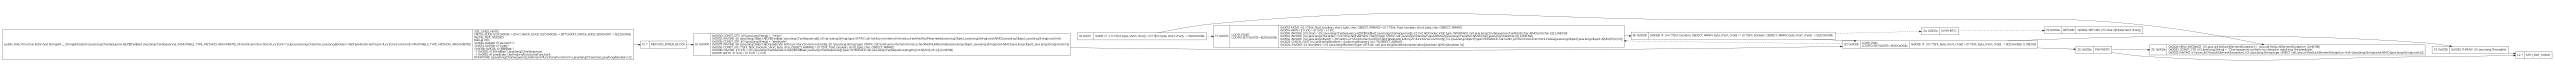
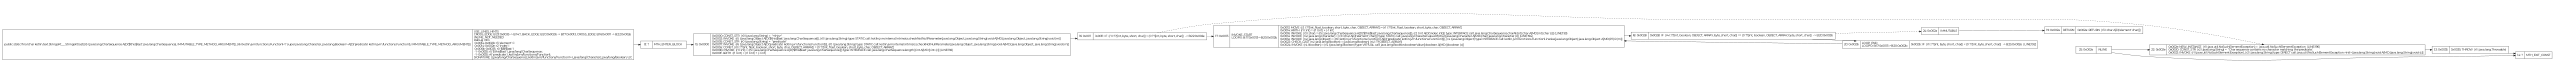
  digraph {
    fontname=Montserrat
    rankdir=LR
    node [fontname=Montserrat shape=record]
    edge [fontname=Montserrat]
-   n1 [label="{13\:\ ?|METHOD_ENTER_BLOCK\l}"]
+   n1 [label="{13\:\ ?|MTH_ENTER_BLOCK\l}"]
    n2 [label="{15\:\ 0x0000|0x0000: CONST_STR  (r0 I:java.lang.String) =  \"\<this\>\" \l0x0002: INVOKE  (r5 I:java.lang.Object A[D('$this$last' java.lang.CharSequence)]), (r0 I:java.lang.String) type: STATIC call: kotlin.jvm.internal.Intrinsics.checkNotNullParameter(java.lang.Object, java.lang.String):void A[MD:(java.lang.Object, java.lang.String):void (m)]\l0x0005: CONST_STR  (r0 I:java.lang.String) =  \"predicate\" \l0x0007: INVOKE  (r6 I:java.lang.Object A[D('predicate' kotlin.jvm.functions.Function1)]), (r0 I:java.lang.String) type: STATIC call: kotlin.jvm.internal.Intrinsics.checkNotNullParameter(java.lang.Object, java.lang.String):void A[MD:(java.lang.Object, java.lang.String):void (m)]\l0x000a: CONST  (r0 I:??[int, float, boolean, short, byte, char, OBJECT, ARRAY]) = (0 ??[int, float, boolean, short, byte, char, OBJECT, ARRAY]) \l0x000b: INVOKE  (r1 I:int) = (r5 I:java.lang.CharSequence A[D('$this$last' java.lang.CharSequence)]) type: INTERFACE call: java.lang.CharSequence.length():int A[MD:():int (c)] (LINE:192)\l0x000f: ARITH  (r1 I:int) = (r1 I:int) + (\-1 int) \l}"]
    n3 [label="{16\:\ 0x0011|0x0011: IF  (r1 I:??[int, byte, short, char]) \< (0 ??[int, byte, short, char])  \-\> B:22:0x002e \l}"]
-   n4 [label="{17\:\ 0x0013|LOOP_START\lLOOP:0: B:17:0x0013\-\>B:20:0x002b\l|0x0013: MOVE  (r2 I:??[int, float, boolean, short, byte, char, OBJECT, ARRAY]) = (r1 I:??[int, float, boolean, short, byte, char, OBJECT, ARRAY]) \l0x0014: ARITH  (r1 I:int) = (r1 I:int) + (\-1 int) \l0x0016: INVOKE  (r3 I:char) = (r5 I:java.lang.CharSequence A[D('$this$last' java.lang.CharSequence)]), (r2 I:int A[D('index' int)]) type: INTERFACE call: java.lang.CharSequence.charAt(int):char A[MD:(int):char (c)] (LINE:193)\l0x001a: INVOKE  (r4 I:java.lang.Character) = (r3 I:char A[D('element' char)]) type: STATIC call: java.lang.Character.valueOf(char):java.lang.Character A[MD:(char):java.lang.Character (c)] (LINE:194)\l0x001e: INVOKE  (r4 I:java.lang.Object) = (r6 I:kotlin.jvm.functions.Function1 A[D('predicate' kotlin.jvm.functions.Function1)]), (r4 I:java.lang.Object) type: INTERFACE call: kotlin.jvm.functions.Function1.invoke(java.lang.Object):java.lang.Object A[MD:(P1):R (m)]\l0x0022: CHECK_CAST (r4 I:java.lang.Boolean) = (java.lang.Boolean) (r4 I:??[OBJECT, ARRAY]) \l0x0024: INVOKE  (r4 I:boolean) = (r4 I:java.lang.Boolean) type: VIRTUAL call: java.lang.Boolean.booleanValue():boolean A[MD:():boolean (c)]\l}"]
+   n4 [label="{17\:\ 0x0013|INVOKE_START\lLOOP:0: B:17:0x0013\-\>B:20:0x002b\l|0x0013: MOVE  (r2 I:??[int, float, boolean, short, byte, char, OBJECT, ARRAY]) = (r1 I:??[int, float, boolean, short, byte, char, OBJECT, ARRAY]) \l0x0014: ARITH  (r1 I:int) = (r1 I:int) + (\-1 int) \l0x0016: INVOKE  (r3 I:char) = (r5 I:java.lang.CharSequence A[D('$this$last' java.lang.CharSequence)]), (r2 I:int A[D('index' int)]) type: INTERFACE call: java.lang.CharSequence.charAt(int):char A[MD:(int):char (c)] (LINE:193)\l0x001a: INVOKE  (r4 I:java.lang.Character) = (r3 I:char A[D('element' char)]) type: STATIC call: java.lang.Character.valueOf(char):java.lang.Character A[MD:(char):java.lang.Character (c)] (LINE:194)\l0x001e: INVOKE  (r4 I:java.lang.Object) = (r6 I:kotlin.jvm.functions.Function1 A[D('predicate' kotlin.jvm.functions.Function1)]), (r4 I:java.lang.Object) type: INTERFACE call: kotlin.jvm.functions.Function1.invoke(java.lang.Object):java.lang.Object A[MD:(P1):R (m)]\l0x0022: CHECK_CAST (r4 I:java.lang.Boolean) = (java.lang.Boolean) (r4 I:??[OBJECT, ARRAY]) \l0x0024: INVOKE  (r4 I:boolean) = (r4 I:java.lang.Boolean) type: VIRTUAL call: java.lang.Boolean.booleanValue():boolean A[MD:():boolean (c)]\l}"]
    n5 [label="{22\:\ 0x002e|0x002e: NEW_INSTANCE  (r1 I:java.util.NoSuchElementException) =  java.util.NoSuchElementException  (LINE:196)\l0x0030: CONST_STR  (r2 I:java.lang.String) =  \"Char sequence contains no character matching the predicate.\" \l0x0032: INVOKE  (r1 I:java.util.NoSuchElementException), (r2 I:java.lang.String) type: DIRECT call: java.util.NoSuchElementException.\<init\>(java.lang.String):void A[MD:(java.lang.String):void (c)]\l}"]
    n6 [label="{18\:\ 0x0028|0x0028: IF  (r4 I:??[int, boolean, OBJECT, ARRAY, byte, short, char]) == (0 ??[int, boolean, OBJECT, ARRAY, byte, short, char])  \-\> B:20:0x002b \l}"]
    n7 [label="{23\:\ 0x0035|0x0035: THROW  (r1 I:java.lang.Throwable) \l}"]
    n8 [label="{20\:\ 0x002b|LOOP_END\lLOOP:0: B:17:0x0013\-\>B:20:0x002b\l|0x002b: IF  (r1 I:??[int, byte, short, char]) \< (0 ??[int, byte, short, char])  \-\> B:25:0x002e  (LINE:192)\l}"]
-   n9 [label="{24\:\ 0x002a|SYNTHETIC\l}"]
-   n10 [label="{25\:\ 0x002e|SYNTHETIC\l}"]
+   n9 [label="{24\:\ 0x002a|IMMUTABLE\l}"]
+   n10 [label="{25\:\ 0x002e|INLINE\l}"]
    n11 [label="{19\:\ 0x002a|RETURN\l|0x002a: RETURN  (r3 I:char A[D('element' char)]) \l}"]
    n12 [label="{14\:\ ?|MTH_EXIT_CONST\l}"]
    n13 [label="{public static final char kotlin.text.StringsKt___StringsKt.last((r5 I:java.lang.CharSequence A[D('$this$last' java.lang.CharSequence), IMMUTABLE_TYPE, METHOD_ARGUMENT]), (r6 I:kotlin.jvm.functions.Function1\<? super java.lang.Character, java.lang.Boolean\> A[D('predicate' kotlin.jvm.functions.Function1), IMMUTABLE_TYPE, METHOD_ARGUMENT]))  | USE_LINES_HINTS\lCROSS_EDGE: B:23:0x0035 \-\> B:14:?, BACK_EDGE: B:20:0x002b \-\> B:17:0x0013, CROSS_EDGE: B:16:0x0011 \-\> B:22:0x002e\lINLINE_NOT_NEEDED\lDebug Info:\l  0x001a\-0x002b: r3 'element' C\l  0x0014\-0x002e: r2 'index' I\l  0x000b\-0x0035: r0 '$i$f$last' I\l  \-1 \-0x0035: r5 '$this$last' Ljava\/lang\/CharSequence;\l  \-1 \-0x0035: r6 'predicate' Lkotlin\/jvm\/functions\/Function1;\lSIGNATURE: (Ljava\/lang\/CharSequence;Lkotlin\/jvm\/functions\/Function1\<\-Ljava\/lang\/Character;Ljava\/lang\/Boolean;\>;)C\l}"]
    n1 -> n2
-   n2 -> n8
+   n2 -> n3
    n3 -> n4 [style=solid]
-   n3 -> n5
+   n3 -> n5 [style=dashed]
    n4 -> n6
-   n8 -> n7
+   n5 -> n7
    n6 -> n8
    n6 -> n9 [style=dashed]
    n7 -> n12
-   n8 -> n4 [style=dashed]
-   n8 -> n10
-   n9 -> n11 [style=dashed]
+   n8 -> n4 [style=solid]
+   n9 -> n11
    n10 -> n5
    n10 -> n12
    n13 -> n1
  }
